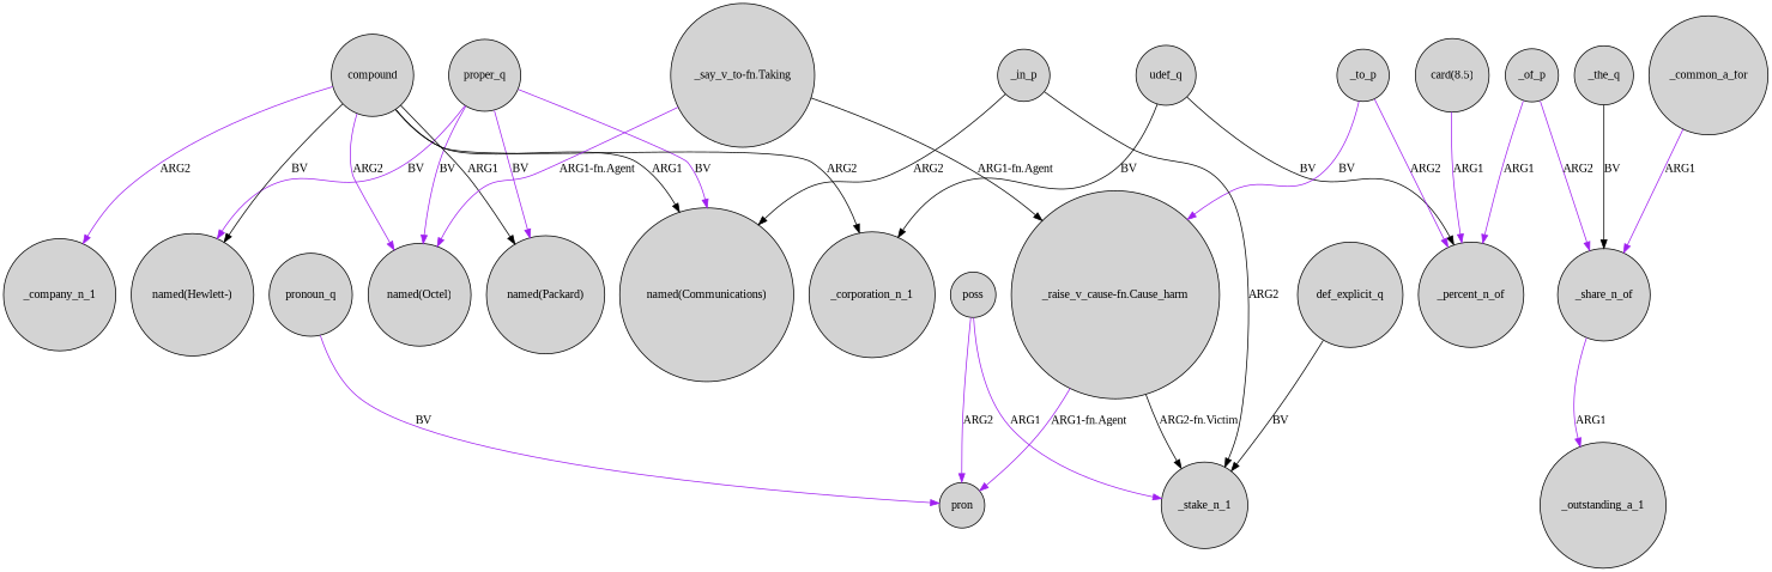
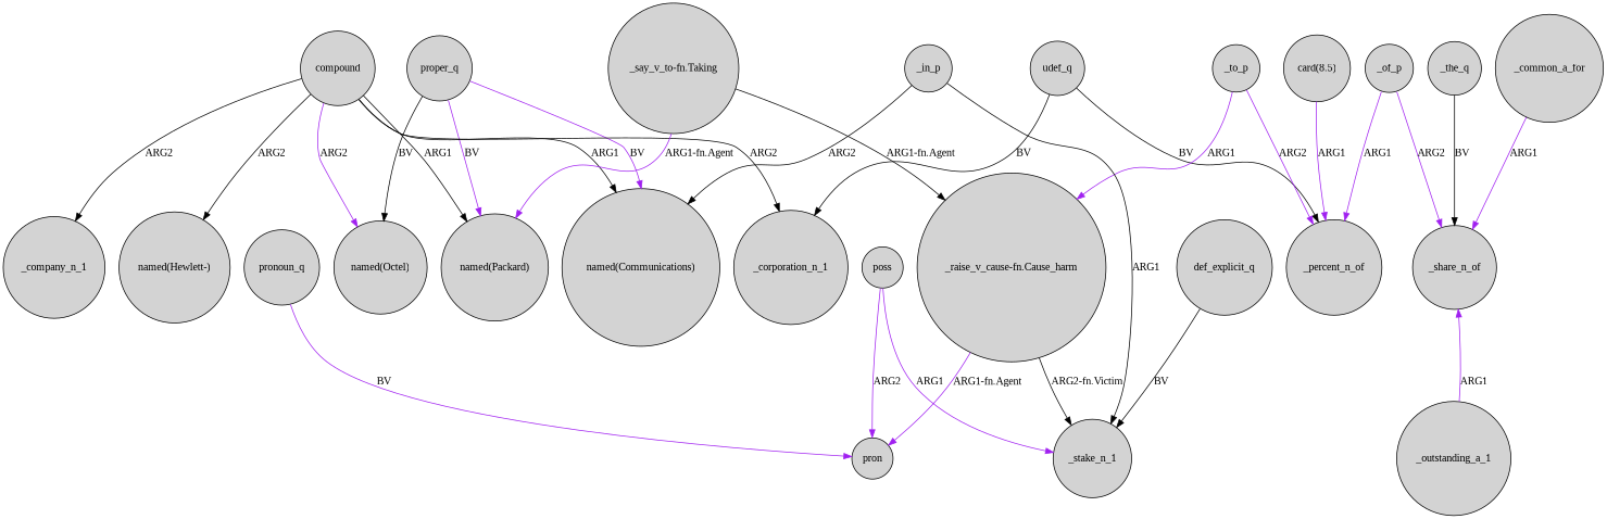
  digraph {
    fontname="Liberation Serif"
    node [fontname="Liberation Serif" shape=circle style=filled]
    edge [color=purple fontname="Liberation Serif"]
    proper_q
    "named(Communications)"
    "named(Hewlett-)"
    "named(Packard)"
    "named(Octel)"
    "_raise_v_cause-fn.Cause_harm"
    pron
    _stake_n_1
    compound
    _company_n_1
    _corporation_n_1
    udef_q
    _percent_n_of
    "_say_v_to-fn.Taking"
    _the_q
    _share_n_of
    _common_a_for
    _to_p
    _of_p
    _outstanding_a_1
    pronoun_q
    _in_p
    poss
    def_explicit_q
    "card(8.5)"
    proper_q -> "named(Communications)" [label=BV]
-   proper_q -> "named(Hewlett-)" [label=BV]
    proper_q -> "named(Packard)" [label=BV]
-   proper_q -> "named(Octel)" [label=BV]
+   proper_q -> "named(Octel)" [color=black label=BV]
    "_raise_v_cause-fn.Cause_harm" -> pron [label="ARG1-fn.Agent"]
    "_raise_v_cause-fn.Cause_harm" -> _stake_n_1 [color=black label="ARG2-fn.Victim"]
    compound -> "named(Communications)" [color=black label=ARG1]
-   compound -> "named(Hewlett-)" [color=black label=BV]
+   compound -> "named(Hewlett-)" [color=black label=ARG2]
    compound -> "named(Packard)" [color=black label=ARG1]
    compound -> "named(Octel)" [label=ARG2]
-   compound -> _company_n_1 [label=ARG2]
+   compound -> _company_n_1 [color=black label=ARG2]
    compound -> _corporation_n_1 [color=black label=ARG2]
    udef_q -> _corporation_n_1 [color=black label=BV]
    udef_q -> _percent_n_of [color=black label=BV]
-   "_say_v_to-fn.Taking" -> "named(Octel)" [label="ARG1-fn.Agent"]
+   "_say_v_to-fn.Taking" -> "named(Packard)" [label="ARG1-fn.Agent"]
    "_say_v_to-fn.Taking" -> "_raise_v_cause-fn.Cause_harm" [color=black label="ARG1-fn.Agent"]
    _the_q -> _share_n_of [color=black label=BV]
    _common_a_for -> _share_n_of [label=ARG1]
-   _to_p -> "_raise_v_cause-fn.Cause_harm" [label=BV]
+   _to_p -> "_raise_v_cause-fn.Cause_harm" [label=ARG1]
    _to_p -> _percent_n_of [label=ARG2]
    _of_p -> _percent_n_of [label=ARG1]
    _of_p -> _share_n_of [label=ARG2]
-   _share_n_of -> _outstanding_a_1 [label=ARG1]
+   _outstanding_a_1 -> _share_n_of [label=ARG1]
    pronoun_q -> pron [label=BV]
    _in_p -> "named(Communications)" [color=black label=ARG2]
-   _in_p -> _stake_n_1 [color=black label=ARG2]
+   _in_p -> _stake_n_1 [color=black label=ARG1]
    poss -> pron [label=ARG2]
    poss -> _stake_n_1 [label=ARG1]
    def_explicit_q -> _stake_n_1 [color=black label=BV]
    "card(8.5)" -> _percent_n_of [label=ARG1]
  }
